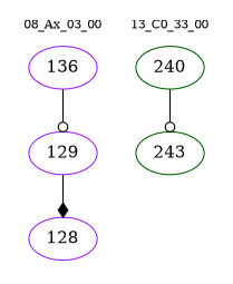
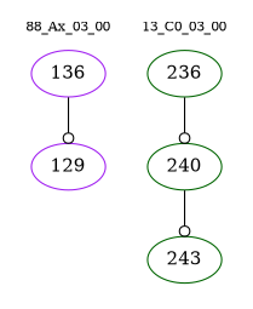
  digraph {
    node [color=purple]
    edge [arrowhead=odot color=black]
    n1 [label=136]
    n2 [label=129]
-   n3 [label=128]
+   n4 [color=darkgreen label=236]
    n5 [color=darkgreen label=240]
    n6 [color=darkgreen label=243]
    subgraph cluster_1 {
      color=white
      fontsize=10
-     label="08_Ax_03_00"
+     label="88_Ax_03_00"
      n1
      n2
-     n3
    }
    subgraph cluster_2 {
      color=white
      fontsize=10
-     label="13_C0_33_00"
+     label="13_C0_03_00"
+     n4
      n5
      n6
    }
    n1 -> n2
-   n2 -> n3 [arrowhead=diamond]
+   n4 -> n5
    n5 -> n6
  }
